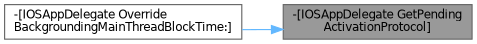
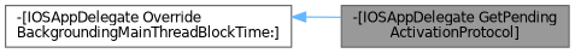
  digraph {
    rankdir=RL
    node [fontname=Helvetica fontsize=10 shape=box style=filled]
    n1 [color=gray40 fillcolor=grey60 fontcolor=black height=0.2 label="-[IOSAppDelegate GetPending\lActivationProtocol]" width=0.4]
    n2 [color=grey40 fillcolor=white height=0.2 label="-[IOSAppDelegate Override\lBackgroundingMainThreadBlockTime:]" width=0.4]
-   n1 -> n2 [color=steelblue1 dir=back fontname=Helvetica fontsize=10 labelfontname=Helvetica labelfontsize=10 style=solid]
+   n2 -> n1 [color=steelblue1 dir=back fontname=Helvetica fontsize=10 labelfontname=Helvetica labelfontsize=10 style=solid]
  }
